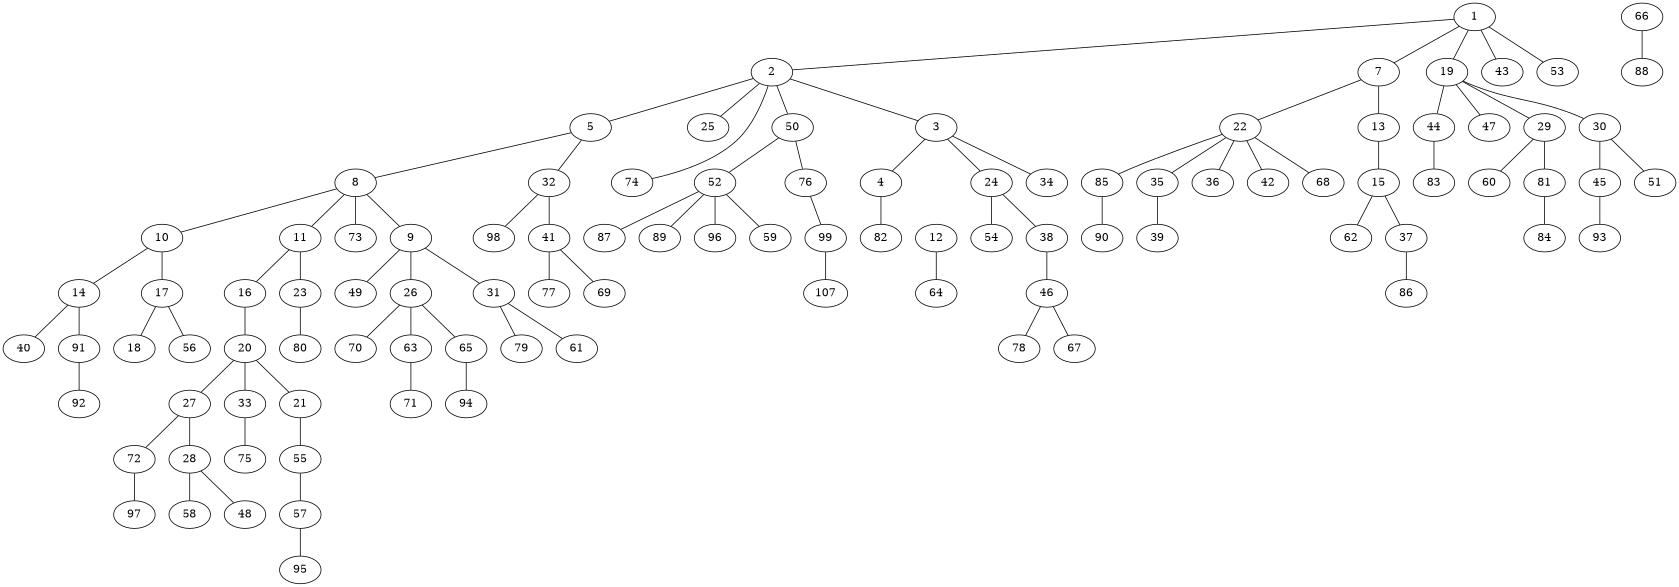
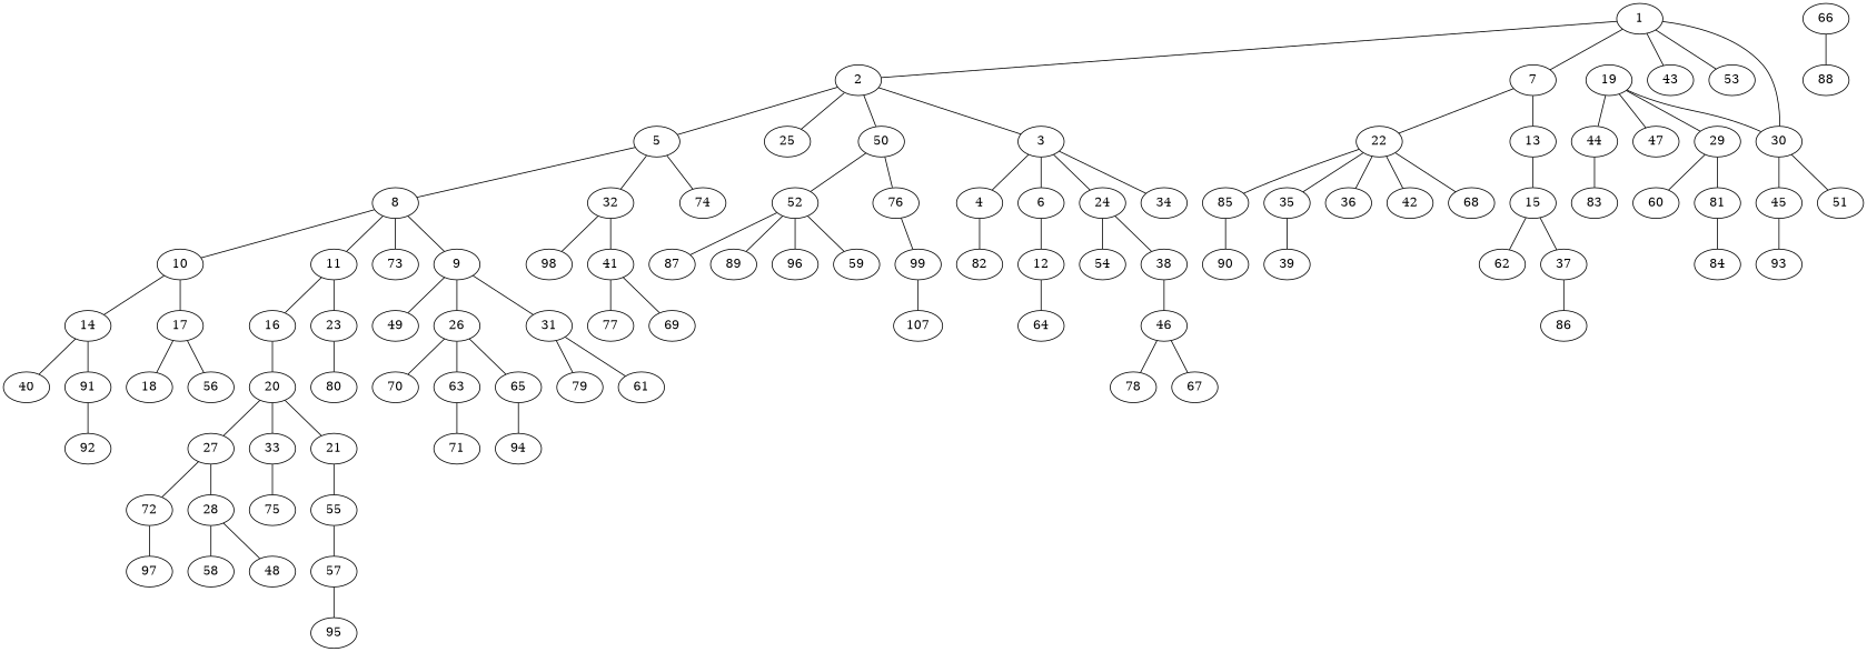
  graph {
    1
    2
    7
    19
    43
    53
    3
    5
    25
    50
    13
    22
    29
    30
    44
    47
    4
+   6
    24
    34
    8
    32
    74
    52
    76
    15
    35
    36
    42
    68
    85
    60
    81
    45
    51
    83
    82
    12
    38
    54
    9
    10
    11
    73
    41
    98
    59
    87
    89
    96
    99
    64
    46
    26
    31
    49
    14
    17
    16
    23
    66
    88
    69
    77
    37
    62
    39
    90
    63
    65
    70
    61
    79
    40
    91
    18
    56
    20
    80
    71
    94
    92
    21
    27
    33
    86
    55
    28
    72
    75
    84
    93
    57
    48
    58
    97
    95
    67
    78
    n100 [label=107]
    1 -- 2
    1 -- 7
-   1 -- 19
+   1 -- 30
    1 -- 43
    1 -- 53
    2 -- 3
    2 -- 5
    2 -- 25
    2 -- 50
    7 -- 13
    7 -- 22
    19 -- 29
    19 -- 30
    19 -- 44
    19 -- 47
    3 -- 4
+   3 -- 6
    3 -- 24
    3 -- 34
    5 -- 8
    5 -- 32
-   2 -- 74
+   5 -- 74
    50 -- 52
    50 -- 76
    13 -- 15
    22 -- 35
    22 -- 36
    22 -- 42
    22 -- 68
    22 -- 85
    29 -- 60
    29 -- 81
    30 -- 45
    30 -- 51
    44 -- 83
    4 -- 82
+   6 -- 12
    24 -- 38
    24 -- 54
    8 -- 9
    8 -- 10
    8 -- 11
    8 -- 73
    32 -- 41
    32 -- 98
    52 -- 59
    52 -- 87
    52 -- 89
    52 -- 96
    76 -- 99
    15 -- 37
    15 -- 62
    35 -- 39
    85 -- 90
    81 -- 84
    45 -- 93
    12 -- 64
    38 -- 46
    9 -- 26
    9 -- 31
    9 -- 49
    10 -- 14
    10 -- 17
    11 -- 16
    11 -- 23
    41 -- 69
    41 -- 77
    99 -- n100
    46 -- 67
    46 -- 78
    26 -- 63
    26 -- 65
    26 -- 70
    31 -- 61
    31 -- 79
    14 -- 40
    14 -- 91
    17 -- 18
    17 -- 56
    16 -- 20
    23 -- 80
    66 -- 88
    37 -- 86
    63 -- 71
    65 -- 94
    91 -- 92
    20 -- 21
    20 -- 27
    20 -- 33
    21 -- 55
    27 -- 28
    27 -- 72
    33 -- 75
    55 -- 57
    28 -- 48
    28 -- 58
    72 -- 97
    57 -- 95
  }
